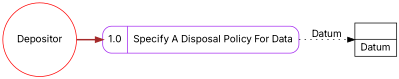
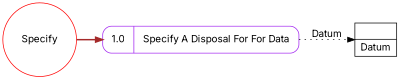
  digraph {
    fontname=Inter
    rankdir=LR
    node [fontname=Inter]
    edge [fontname=Inter]
    n1 [color=black label="<f0>  |<f1> Datum " shape=record]
-   n2 [color=red label=Depositor shape=circle]
-   n3 [color=purple label="{<f0> 1.0|<f1> Specify A Disposal Policy For Data }" shape=Mrecord]
+   n2 [color=red label=Specify shape=circle]
+   n3 [color=purple label="{<f0> 1.0|<f1> Specify A Disposal For For Data }" shape=Mrecord]
    n2 -> n3 [color=brown style=bold]
    n3 -> n1 [color=black label=Datum style=dotted]
  }
